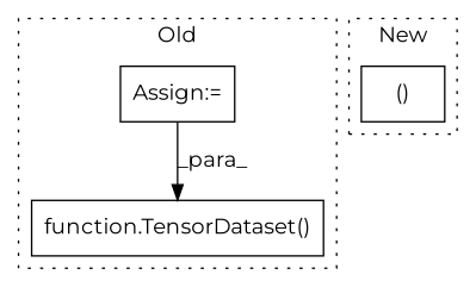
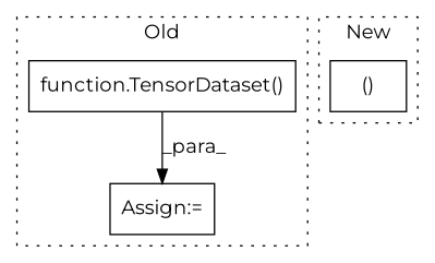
  digraph {
    fontname=Montserrat
    node [shape=box fontname=Montserrat]
    n1 [a=75 l="14,1" label="function.TensorDataset()" s="882,930"]
    n2 [a=68 l=3 label="Assign:=" s=879]
    n3 [a=54 l=27 label="()" s=862]
    subgraph cluster_1 {
      label=Old
      style=dotted
      n1
      n2
    }
    subgraph cluster_2 {
      label=New
      style=dotted
      n3
    }
-   n2 -> n1 [label=_para_ fontname=Montserrat]
+   n1 -> n2 [label=_para_ fontname=Montserrat]
  }
